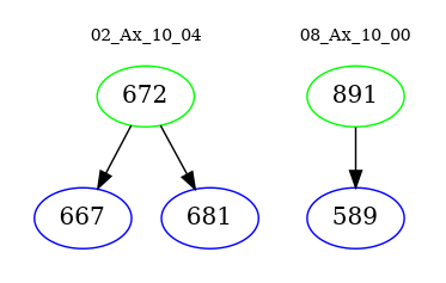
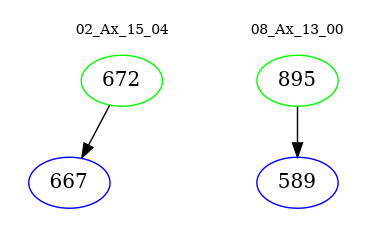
  digraph {
    node [color=blue]
    edge [color=black]
    n1 [color=green label=672]
    n2 [label=667]
-   n3 [label=681]
-   n4 [color=green label=891]
+   n4 [color=green label=895]
    n5 [label=589]
    subgraph cluster_1 {
      color=white
      fontsize=10
-     label="02_Ax_10_04"
+     label="02_Ax_15_04"
      n1
      n2
-     n3
    }
    subgraph cluster_2 {
      color=white
      fontsize=10
-     label="08_Ax_10_00"
+     label="08_Ax_13_00"
      n4
      n5
    }
    n1 -> n2
-   n1 -> n3
    n4 -> n5
  }
